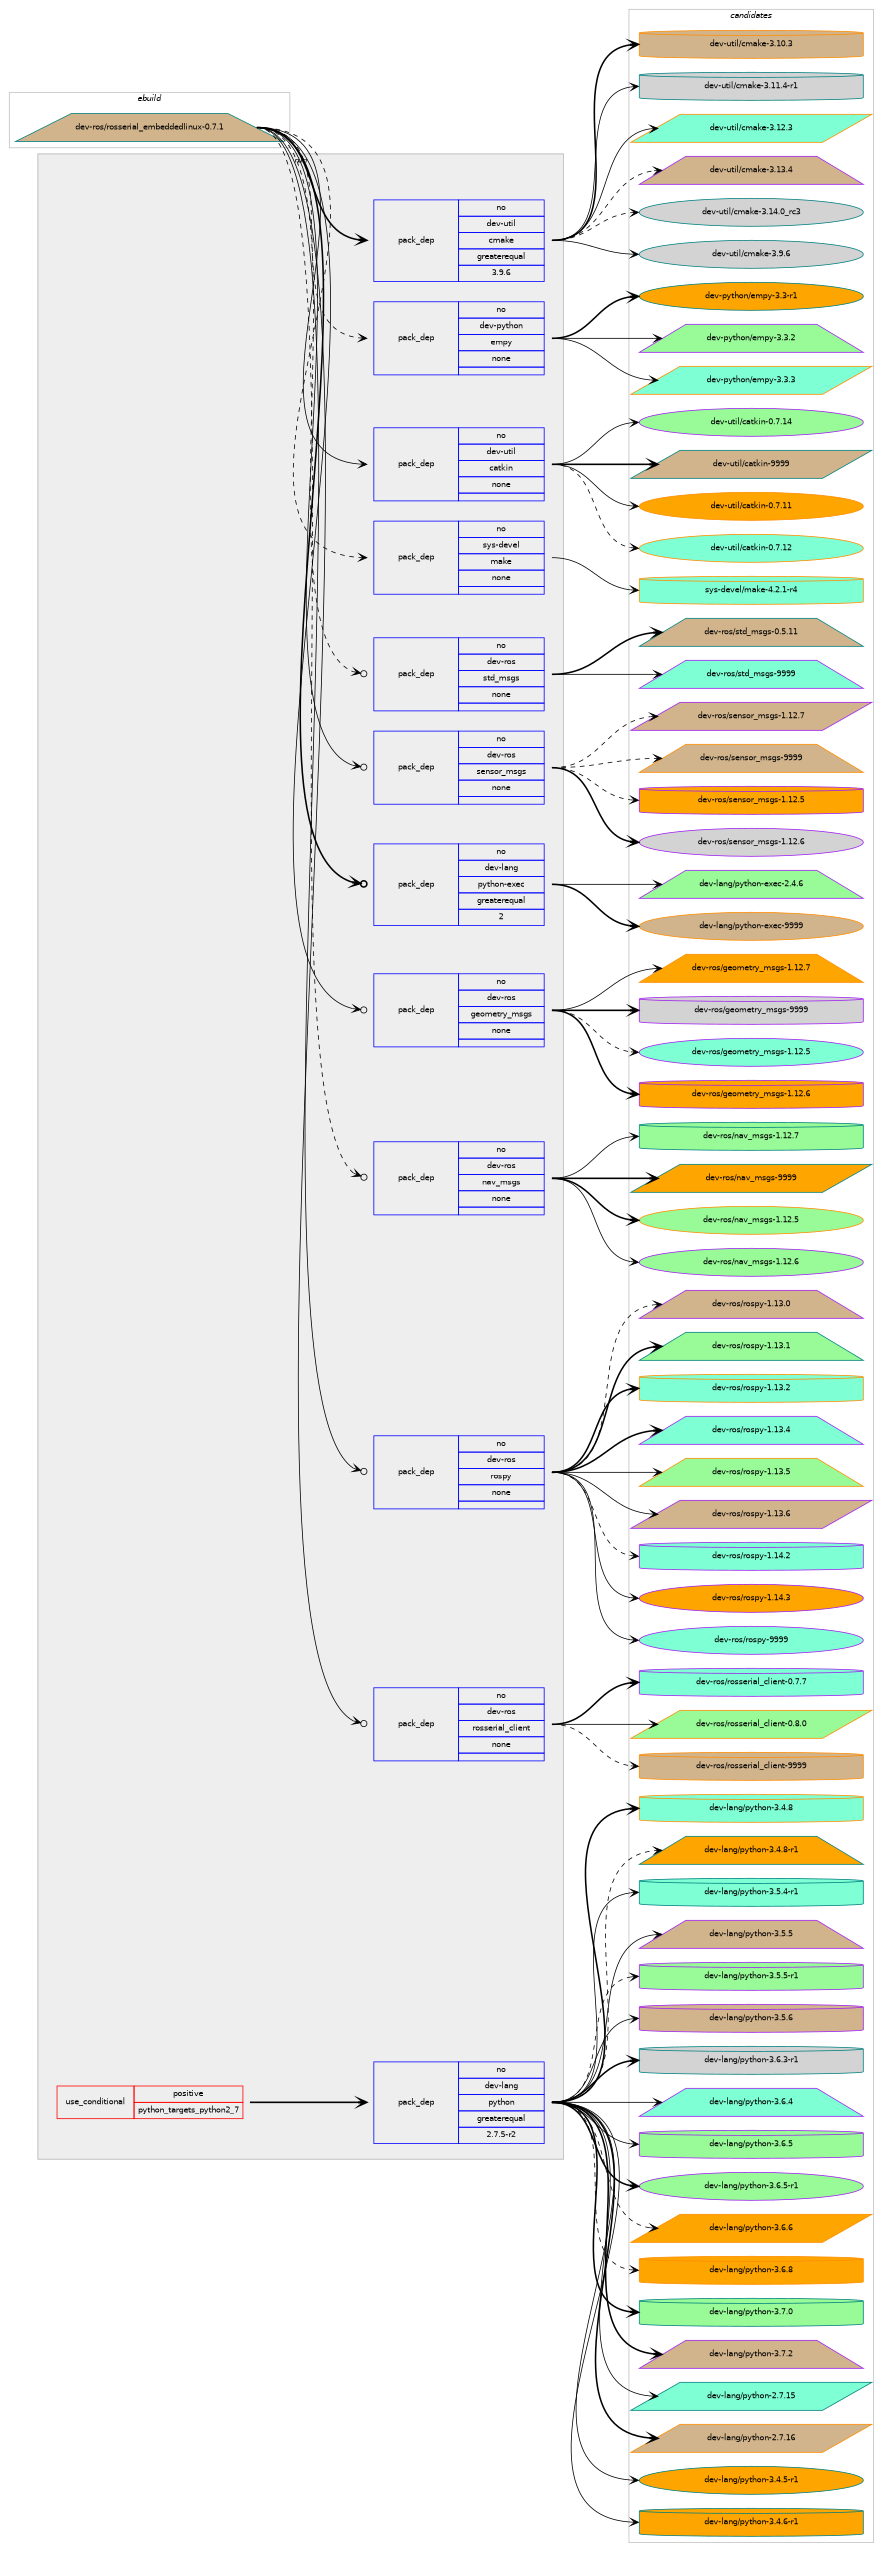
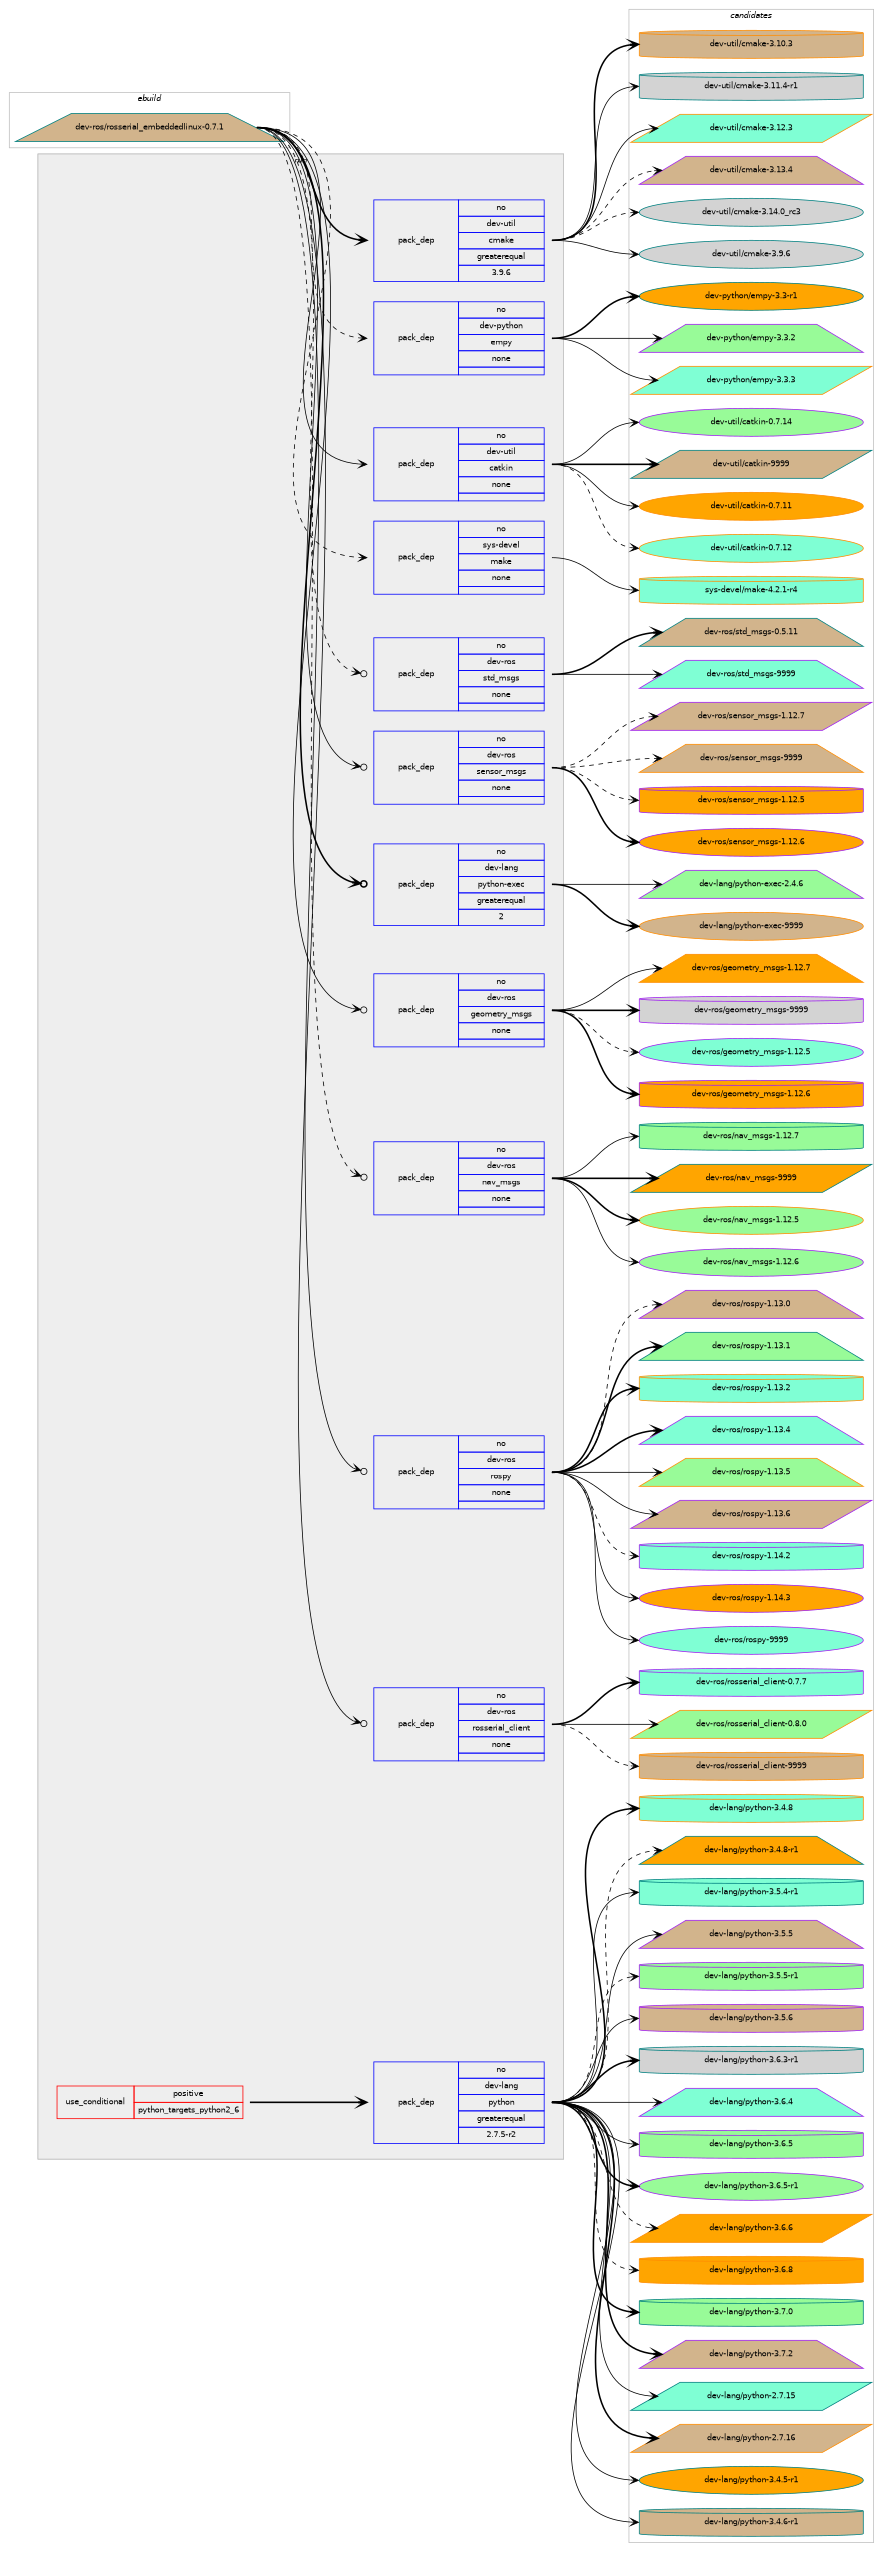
  digraph {
    compound=true
    concentrate=true
    fontname=Helvetica
    fontsize=10
    newrank=true
    rankdir=LR
    ranksep=1.5
    node [color=purple fillcolor=tan fontname=Helvetica fontsize=10 shape=cylinder style=filled]
    edge [arrowhead=vee headport=w style=solid tailport=e weight=100]
    n1 [color=teal label="dev-ros/rosserial_embeddedlinux-0.7.1" shape=trapezium width=4]
    n2 [color=blue label=<<TABLE BORDER="0" CELLBORDER="1" CELLSPACING="0" CELLPADDING="4" WIDTH="220"><TR><TD ROWSPAN="6" CELLPADDING="30">pack_dep</TD></TR><TR><TD WIDTH="110">no</TD></TR><TR><TD>dev-util</TD></TR><TR><TD>cmake</TD></TR><TR><TD>greaterequal</TD></TR><TR><TD>3.9.6</TD></TR></TABLE>> shape=none fillcolor="" style=""]
    n3 [color=blue label=<<TABLE BORDER="0" CELLBORDER="1" CELLSPACING="0" CELLPADDING="4" WIDTH="220"><TR><TD ROWSPAN="6" CELLPADDING="30">pack_dep</TD></TR><TR><TD WIDTH="110">no</TD></TR><TR><TD>dev-python</TD></TR><TR><TD>empy</TD></TR><TR><TD>none</TD></TR><TR><TD></TD></TR></TABLE>> shape=none fillcolor="" style=""]
    n4 [color=blue label=<<TABLE BORDER="0" CELLBORDER="1" CELLSPACING="0" CELLPADDING="4" WIDTH="220"><TR><TD ROWSPAN="6" CELLPADDING="30">pack_dep</TD></TR><TR><TD WIDTH="110">no</TD></TR><TR><TD>dev-util</TD></TR><TR><TD>catkin</TD></TR><TR><TD>none</TD></TR><TR><TD></TD></TR></TABLE>> shape=none fillcolor="" style=""]
    n5 [color=blue label=<<TABLE BORDER="0" CELLBORDER="1" CELLSPACING="0" CELLPADDING="4" WIDTH="220"><TR><TD ROWSPAN="6" CELLPADDING="30">pack_dep</TD></TR><TR><TD WIDTH="110">no</TD></TR><TR><TD>sys-devel</TD></TR><TR><TD>make</TD></TR><TR><TD>none</TD></TR><TR><TD></TD></TR></TABLE>> shape=none fillcolor="" style=""]
    n6 [color=blue label=<<TABLE BORDER="0" CELLBORDER="1" CELLSPACING="0" CELLPADDING="4" WIDTH="220"><TR><TD ROWSPAN="6" CELLPADDING="30">pack_dep</TD></TR><TR><TD WIDTH="110">no</TD></TR><TR><TD>dev-lang</TD></TR><TR><TD>python</TD></TR><TR><TD>greaterequal</TD></TR><TR><TD>2.7.5-r2</TD></TR></TABLE>> shape=none fillcolor="" style=""]
-   n7 [color=red label=<<TABLE BORDER="0" CELLBORDER="1" CELLSPACING="0" CELLPADDING="4"><TR><TD ROWSPAN="3" CELLPADDING="10">use_conditional</TD></TR><TR><TD>positive</TD></TR><TR><TD>python_targets_python2_7</TD></TR></TABLE>> shape=none fillcolor="" style=""]
+   n7 [color=red label=<<TABLE BORDER="0" CELLBORDER="1" CELLSPACING="0" CELLPADDING="4"><TR><TD ROWSPAN="3" CELLPADDING="10">use_conditional</TD></TR><TR><TD>positive</TD></TR><TR><TD>python_targets_python2_6</TD></TR></TABLE>> shape=none fillcolor="" style=""]
    n8 [color=blue label=<<TABLE BORDER="0" CELLBORDER="1" CELLSPACING="0" CELLPADDING="4" WIDTH="220"><TR><TD ROWSPAN="6" CELLPADDING="30">pack_dep</TD></TR><TR><TD WIDTH="110">no</TD></TR><TR><TD>dev-ros</TD></TR><TR><TD>sensor_msgs</TD></TR><TR><TD>none</TD></TR><TR><TD></TD></TR></TABLE>> shape=none fillcolor="" style=""]
    n9 [color=blue label=<<TABLE BORDER="0" CELLBORDER="1" CELLSPACING="0" CELLPADDING="4" WIDTH="220"><TR><TD ROWSPAN="6" CELLPADDING="30">pack_dep</TD></TR><TR><TD WIDTH="110">no</TD></TR><TR><TD>dev-lang</TD></TR><TR><TD>python-exec</TD></TR><TR><TD>greaterequal</TD></TR><TR><TD>2</TD></TR></TABLE>> shape=none fillcolor="" style=""]
    n10 [color=blue label=<<TABLE BORDER="0" CELLBORDER="1" CELLSPACING="0" CELLPADDING="4" WIDTH="220"><TR><TD ROWSPAN="6" CELLPADDING="30">pack_dep</TD></TR><TR><TD WIDTH="110">no</TD></TR><TR><TD>dev-ros</TD></TR><TR><TD>geometry_msgs</TD></TR><TR><TD>none</TD></TR><TR><TD></TD></TR></TABLE>> shape=none fillcolor="" style=""]
    n11 [color=blue label=<<TABLE BORDER="0" CELLBORDER="1" CELLSPACING="0" CELLPADDING="4" WIDTH="220"><TR><TD ROWSPAN="6" CELLPADDING="30">pack_dep</TD></TR><TR><TD WIDTH="110">no</TD></TR><TR><TD>dev-ros</TD></TR><TR><TD>nav_msgs</TD></TR><TR><TD>none</TD></TR><TR><TD></TD></TR></TABLE>> shape=none fillcolor="" style=""]
    n12 [color=blue label=<<TABLE BORDER="0" CELLBORDER="1" CELLSPACING="0" CELLPADDING="4" WIDTH="220"><TR><TD ROWSPAN="6" CELLPADDING="30">pack_dep</TD></TR><TR><TD WIDTH="110">no</TD></TR><TR><TD>dev-ros</TD></TR><TR><TD>rospy</TD></TR><TR><TD>none</TD></TR><TR><TD></TD></TR></TABLE>> shape=none fillcolor="" style=""]
    n13 [color=blue label=<<TABLE BORDER="0" CELLBORDER="1" CELLSPACING="0" CELLPADDING="4" WIDTH="220"><TR><TD ROWSPAN="6" CELLPADDING="30">pack_dep</TD></TR><TR><TD WIDTH="110">no</TD></TR><TR><TD>dev-ros</TD></TR><TR><TD>rosserial_client</TD></TR><TR><TD>none</TD></TR><TR><TD></TD></TR></TABLE>> shape=none fillcolor="" style=""]
    n14 [color=blue label=<<TABLE BORDER="0" CELLBORDER="1" CELLSPACING="0" CELLPADDING="4" WIDTH="220"><TR><TD ROWSPAN="6" CELLPADDING="30">pack_dep</TD></TR><TR><TD WIDTH="110">no</TD></TR><TR><TD>dev-ros</TD></TR><TR><TD>std_msgs</TD></TR><TR><TD>none</TD></TR><TR><TD></TD></TR></TABLE>> shape=none fillcolor="" style=""]
    n15 [color=teal fillcolor=orange label="dev-python/empy-3.3-r1" shape=ellipse width=4]
    n16 [fillcolor=palegreen label="dev-python/empy-3.3.2" shape=trapezium width=4]
    n17 [color=darkorange fillcolor=aquamarine label="dev-python/empy-3.3.3" shape=parallelogram width=4]
    n18 [color=darkorange fillcolor=orange label="dev-util/catkin-0.7.11" shape=ellipse width=4]
    n19 [color=darkorange fillcolor=aquamarine label="dev-util/catkin-0.7.12" shape=ellipse width=4]
    n20 [fillcolor=palegreen label="dev-util/catkin-0.7.14" shape=ellipse width=4]
    n21 [color=teal label="dev-util/catkin-9999" shape=parallelogram width=4]
    n22 [color=darkorange label="dev-util/cmake-3.10.3" width=4]
    n23 [color=teal fillcolor=lightgrey label="dev-util/cmake-3.11.4-r1" width=4]
    n24 [color=darkorange fillcolor=aquamarine label="dev-util/cmake-3.12.3" shape=parallelogram width=4]
    n25 [label="dev-util/cmake-3.13.4" shape=trapezium width=4]
    n26 [color=teal fillcolor=lightgrey label="dev-util/cmake-3.14.0_rc3" shape=ellipse width=4]
    n27 [color=teal fillcolor=lightgrey label="dev-util/cmake-3.9.6" shape=ellipse width=4]
    n28 [color=darkorange fillcolor=aquamarine label="sys-devel/make-4.2.1-r4" width=4]
    n29 [color=teal fillcolor=aquamarine label="dev-lang/python-2.7.15" shape=parallelogram width=4]
    n30 [color=darkorange label="dev-lang/python-2.7.16" shape=parallelogram width=4]
    n31 [color=teal fillcolor=orange label="dev-lang/python-3.4.5-r1" shape=ellipse width=4]
-   n32 [color=teal fillcolor=orange label="dev-lang/python-3.4.6-r1" width=4]
+   n32 [color=teal label="dev-lang/python-3.4.6-r1" width=4]
    n33 [color=darkorange fillcolor=aquamarine label="dev-lang/python-3.4.8" width=4]
    n34 [color=teal fillcolor=orange label="dev-lang/python-3.4.8-r1" shape=trapezium width=4]
    n35 [color=teal fillcolor=aquamarine label="dev-lang/python-3.5.4-r1" width=4]
    n36 [label="dev-lang/python-3.5.5" shape=trapezium width=4]
    n37 [fillcolor=palegreen label="dev-lang/python-3.5.5-r1" width=4]
    n38 [label="dev-lang/python-3.5.6" width=4]
    n39 [color=teal fillcolor=lightgrey label="dev-lang/python-3.6.3-r1" width=4]
    n40 [fillcolor=aquamarine label="dev-lang/python-3.6.4" shape=trapezium width=4]
    n41 [fillcolor=palegreen label="dev-lang/python-3.6.5" width=4]
    n42 [fillcolor=palegreen label="dev-lang/python-3.6.5-r1" shape=ellipse width=4]
    n43 [color=darkorange fillcolor=orange label="dev-lang/python-3.6.6" shape=parallelogram width=4]
    n44 [color=darkorange fillcolor=orange label="dev-lang/python-3.6.8" width=4]
    n45 [color=teal fillcolor=palegreen label="dev-lang/python-3.7.0" width=4]
    n46 [label="dev-lang/python-3.7.2" shape=trapezium width=4]
    n47 [fillcolor=palegreen label="dev-lang/python-exec-2.4.6" shape=trapezium width=4]
    n48 [color=darkorange label="dev-lang/python-exec-9999" shape=ellipse width=4]
    n49 [fillcolor=aquamarine label="dev-ros/geometry_msgs-1.12.5" shape=ellipse width=4]
    n50 [fillcolor=orange label="dev-ros/geometry_msgs-1.12.6" width=4]
    n51 [color=darkorange fillcolor=orange label="dev-ros/geometry_msgs-1.12.7" shape=trapezium width=4]
    n52 [fillcolor=lightgrey label="dev-ros/geometry_msgs-9999" width=4]
    n53 [color=darkorange fillcolor=palegreen label="dev-ros/nav_msgs-1.12.5" shape=ellipse width=4]
    n54 [fillcolor=palegreen label="dev-ros/nav_msgs-1.12.6" shape=ellipse width=4]
    n55 [color=teal fillcolor=palegreen label="dev-ros/nav_msgs-1.12.7" width=4]
    n56 [color=teal fillcolor=orange label="dev-ros/nav_msgs-9999" shape=parallelogram width=4]
    n57 [label="dev-ros/rospy-1.13.0" shape=trapezium width=4]
    n58 [color=teal fillcolor=palegreen label="dev-ros/rospy-1.13.1" shape=trapezium width=4]
    n59 [color=darkorange fillcolor=aquamarine label="dev-ros/rospy-1.13.2" width=4]
    n60 [fillcolor=aquamarine label="dev-ros/rospy-1.13.4" shape=trapezium width=4]
    n61 [color=darkorange fillcolor=palegreen label="dev-ros/rospy-1.13.5" shape=trapezium width=4]
    n62 [label="dev-ros/rospy-1.13.6" shape=parallelogram width=4]
    n63 [fillcolor=aquamarine label="dev-ros/rospy-1.14.2" width=4]
    n64 [fillcolor=orange label="dev-ros/rospy-1.14.3" shape=ellipse width=4]
    n65 [fillcolor=aquamarine label="dev-ros/rospy-9999" shape=ellipse width=4]
    n66 [fillcolor=aquamarine label="dev-ros/rosserial_client-0.7.7" width=4]
    n67 [color=darkorange fillcolor=palegreen label="dev-ros/rosserial_client-0.8.0" shape=parallelogram width=4]
    n68 [color=darkorange label="dev-ros/rosserial_client-9999" width=4]
    n69 [fillcolor=orange label="dev-ros/sensor_msgs-1.12.5" width=4]
-   n70 [fillcolor=lightgrey label="dev-ros/sensor_msgs-1.12.6" shape=ellipse width=4]
+   n70 [fillcolor=orange label="dev-ros/sensor_msgs-1.12.6" shape=ellipse width=4]
    n71 [label="dev-ros/sensor_msgs-1.12.7" shape=parallelogram width=4]
    n72 [color=darkorange label="dev-ros/sensor_msgs-9999" shape=trapezium width=4]
    n73 [color=teal label="dev-ros/std_msgs-0.5.11" shape=trapezium width=4]
    n74 [fillcolor=aquamarine label="dev-ros/std_msgs-9999" shape=trapezium width=4]
    subgraph cluster_1 {
      color=gray
      label=<<i>dependencies</i>>
      subgraph cluster_2 {
        color=gray
        fillcolor="#eeeeee"
        label=<<i>compile</i>>
        style=filled
        subgraph sub_3 {
          color=gray
          fillcolor="#eeeeee"
          label=<<i>compile</i>>
          style=filled
          n2
        }
        subgraph sub_4 {
          color=gray
          fillcolor="#eeeeee"
          label=<<i>compile</i>>
          style=filled
          n3
        }
        subgraph sub_5 {
          color=gray
          fillcolor="#eeeeee"
          label=<<i>compile</i>>
          style=filled
          n4
        }
        subgraph sub_6 {
          color=gray
          fillcolor="#eeeeee"
          label=<<i>compile</i>>
          style=filled
          n5
        }
      }
      subgraph cluster_7 {
        color=gray
        fillcolor="#eeeeee"
        label=<<i>compile and run</i>>
        style=filled
        subgraph sub_8 {
          color=gray
          fillcolor="#eeeeee"
          label=<<i>compile and run</i>>
          style=filled
          n7
          subgraph sub_9 {
            color=gray
            fillcolor="#eeeeee"
            label=<<i>compile and run</i>>
            style=filled
            n6
          }
        }
        subgraph sub_10 {
          color=gray
          fillcolor="#eeeeee"
          label=<<i>compile and run</i>>
          style=filled
          n8
        }
        subgraph sub_11 {
          color=gray
          fillcolor="#eeeeee"
          label=<<i>compile and run</i>>
          style=filled
          n9
        }
        subgraph sub_12 {
          color=gray
          fillcolor="#eeeeee"
          label=<<i>compile and run</i>>
          style=filled
          n10
        }
        subgraph sub_13 {
          color=gray
          fillcolor="#eeeeee"
          label=<<i>compile and run</i>>
          style=filled
          n11
        }
        subgraph sub_14 {
          color=gray
          fillcolor="#eeeeee"
          label=<<i>compile and run</i>>
          style=filled
          n12
        }
        subgraph sub_15 {
          color=gray
          fillcolor="#eeeeee"
          label=<<i>compile and run</i>>
          style=filled
          n13
        }
        subgraph sub_16 {
          color=gray
          fillcolor="#eeeeee"
          label=<<i>compile and run</i>>
          style=filled
          n14
        }
      }
      subgraph cluster_17 {
        color=gray
        fillcolor="#eeeeee"
        label=<<i>run</i>>
        style=filled
      }
    }
    subgraph cluster_18 {
      color=gray
      label=<<i>ebuild</i>>
      rank=same
      n1
    }
    subgraph cluster_19 {
      color=gray
      label=<<i>candidates</i>>
      rank=same
      subgraph sub_20 {
        color=black
        label=<<i>candidates</i>>
        nodesep=1
        rank=same
        n15
        n16
        n17
      }
      subgraph sub_21 {
        color=black
        label=<<i>candidates</i>>
        nodesep=1
        rank=same
        n18
        n19
        n20
        n21
      }
      subgraph sub_22 {
        color=black
        label=<<i>candidates</i>>
        nodesep=1
        rank=same
        n22
        n23
        n24
        n25
        n26
        n27
      }
      subgraph sub_23 {
        color=black
        label=<<i>candidates</i>>
        nodesep=1
        rank=same
        n28
      }
      subgraph sub_24 {
        color=black
        label=<<i>candidates</i>>
        nodesep=1
        rank=same
        n29
        n30
        n31
        n32
        n33
        n34
        n35
        n36
        n37
        n38
        n39
        n40
        n41
        n42
        n43
        n44
        n45
        n46
      }
      subgraph sub_25 {
        color=black
        label=<<i>candidates</i>>
        nodesep=1
        rank=same
        n47
        n48
      }
      subgraph sub_26 {
        color=black
        label=<<i>candidates</i>>
        nodesep=1
        rank=same
        n49
        n50
        n51
        n52
      }
      subgraph sub_27 {
        color=black
        label=<<i>candidates</i>>
        nodesep=1
        rank=same
        n53
        n54
        n55
        n56
      }
      subgraph sub_28 {
        color=black
        label=<<i>candidates</i>>
        nodesep=1
        rank=same
        n57
        n58
        n59
        n60
        n61
        n62
        n63
        n64
        n65
      }
      subgraph sub_29 {
        color=black
        label=<<i>candidates</i>>
        nodesep=1
        rank=same
        n66
        n67
        n68
      }
      subgraph sub_30 {
        color=black
        label=<<i>candidates</i>>
        nodesep=1
        rank=same
        n69
        n70
        n71
        n72
      }
      subgraph sub_31 {
        color=black
        label=<<i>candidates</i>>
        nodesep=1
        rank=same
        n73
        n74
      }
    }
    n1 -> n2 [style=bold weight=20]
    n1 -> n3 [style=dashed weight=20]
    n1 -> n4 [weight=20]
    n1 -> n5 [style=dashed weight=20]
    n1 -> n8 [arrowhead=odotvee weight=20]
    n1 -> n9 [arrowhead=odotvee style=bold weight=20]
    n1 -> n10 [arrowhead=odotvee weight=20]
    n1 -> n11 [arrowhead=odotvee style=dashed weight=20]
    n1 -> n12 [arrowhead=odotvee weight=20]
    n1 -> n13 [arrowhead=odotvee weight=20]
    n1 -> n14 [arrowhead=odotvee style=dashed weight=20]
    n2 -> n22 [style=bold]
    n2 -> n23
    n2 -> n24
    n2 -> n25 [style=dashed]
    n2 -> n26 [style=dashed]
    n2 -> n27
    n3 -> n15 [style=bold]
    n3 -> n16
    n3 -> n17
    n4 -> n18
    n4 -> n19 [style=dashed]
    n4 -> n20
    n4 -> n21 [style=bold]
    n5 -> n28
    n6 -> n29
    n6 -> n30 [style=bold]
    n6 -> n31
    n6 -> n32
    n6 -> n33 [style=bold]
    n6 -> n34 [style=dashed]
    n6 -> n35
    n6 -> n36
    n6 -> n37 [style=dashed]
    n6 -> n38
    n6 -> n39 [style=bold]
    n6 -> n40
    n6 -> n41
    n6 -> n42 [style=bold]
    n6 -> n43 [style=dashed]
    n6 -> n44 [style=dashed]
    n6 -> n45 [style=bold]
    n6 -> n46 [style=bold]
    n7 -> n6 [style=bold weight=20]
    n8 -> n69 [style=dashed]
    n8 -> n70 [style=bold]
    n8 -> n71 [style=dashed]
    n8 -> n72 [style=dashed]
    n9 -> n47
    n9 -> n48 [style=bold]
    n10 -> n49 [style=dashed]
    n10 -> n50 [style=bold]
    n10 -> n51
    n10 -> n52 [style=bold]
    n11 -> n53 [style=bold]
    n11 -> n54
    n11 -> n55
    n11 -> n56 [style=bold]
    n12 -> n57 [style=dashed]
    n12 -> n58 [style=bold]
    n12 -> n59 [style=bold]
    n12 -> n60 [style=bold]
    n12 -> n61
    n12 -> n62
    n12 -> n63 [style=dashed]
    n12 -> n64
    n12 -> n65
    n13 -> n66 [style=bold]
    n13 -> n67
    n13 -> n68 [style=dashed]
    n14 -> n73 [style=bold]
    n14 -> n74
  }
